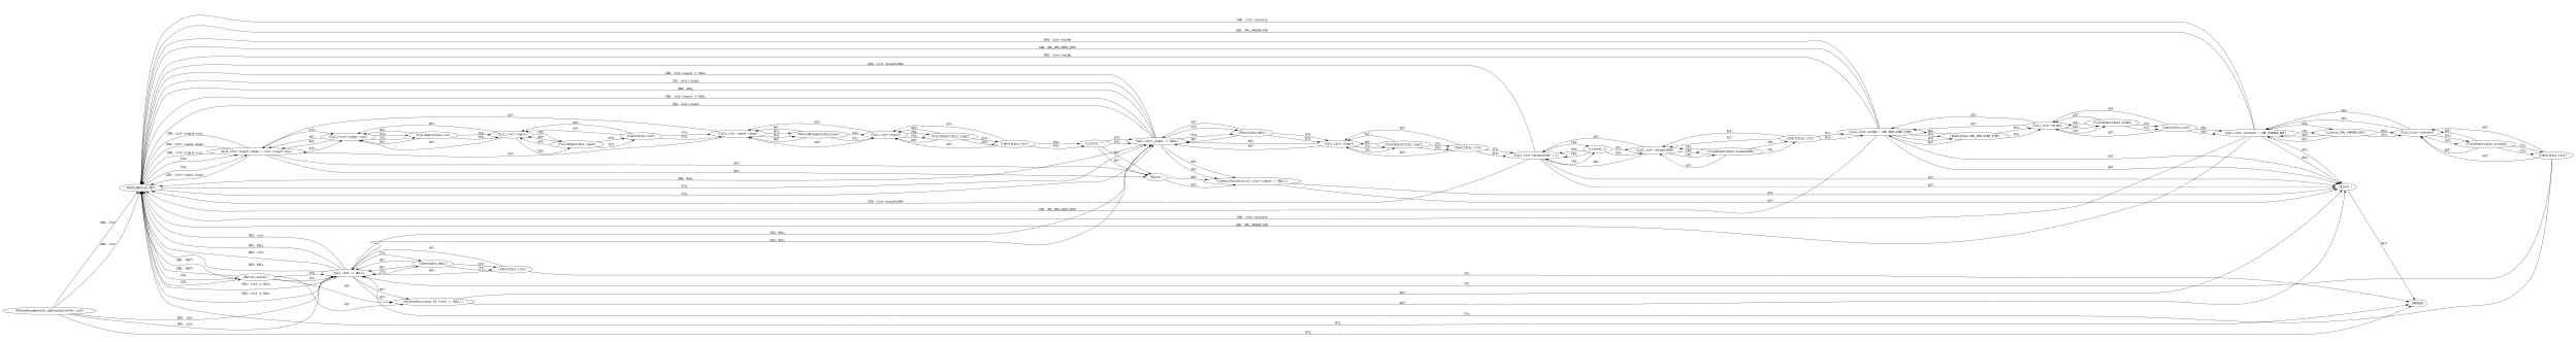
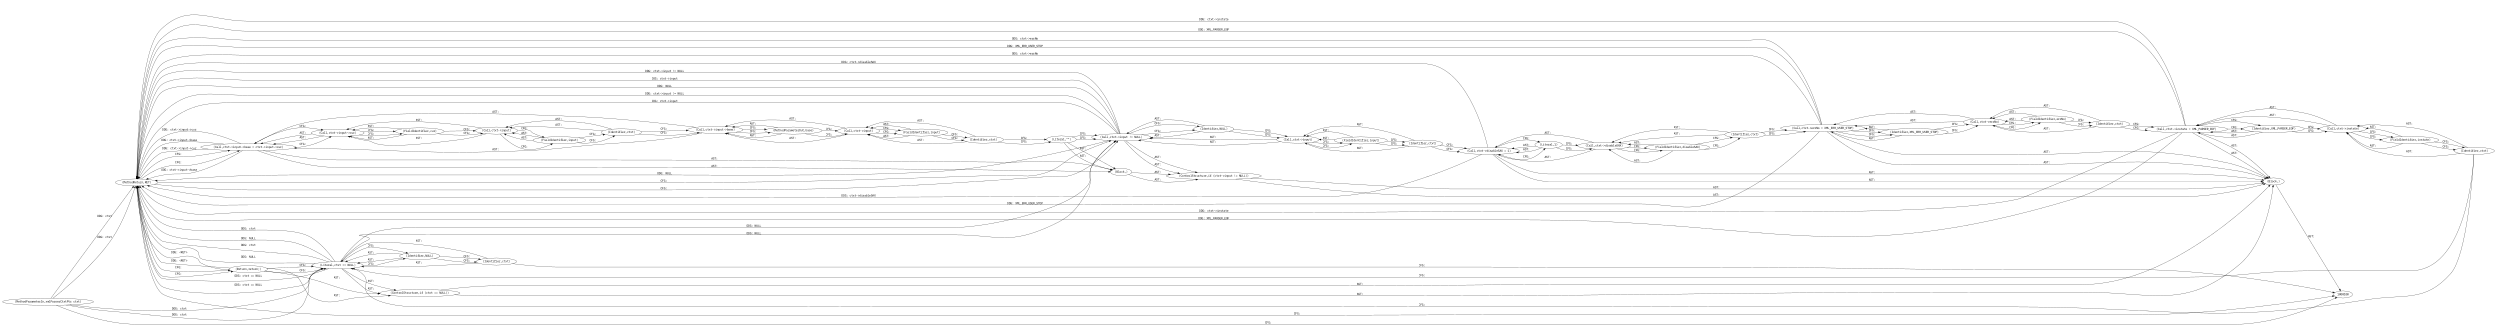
  digraph {
    fontname="IBM Plex Mono"
    rankdir=LR
    node [fontname="IBM Plex Mono"]
    edge [fontname="IBM Plex Mono"]
    n1 [label="(MethodReturn,RET)"]
    n2 [label="(Return,return;)"]
    n3 [label="(Call,ctxt->input != NULL)"]
    n4 [label="(Call,ctxt->input->base = ctxt->input->cur)"]
    1000100
-   n6 [label="(Call,ctxt == NULL)"]
+   n6 [label="(Literal,ctxt == NULL)"]
    n7 [label="(ControlStructure,if (ctxt == NULL))"]
    n8 [label="(Identifier,NULL)"]
    n9 [label="(ControlStructure,if (ctxt->input != NULL))"]
    n10 [label="(Block,)"]
    n11 [label="(Call,ctxt->input->cur)"]
    n12 [label="(MethodParameterIn,xmlParserCtxtPtr ctxt)"]
    n13 [label="(Identifier,NULL)"]
    n14 [label="(Block,)"]
    n15 [label="(Identifier,ctxt)"]
    n16 [label="(FieldIdentifier,instate)"]
    n17 [label="(Call,ctxt->instate)"]
    n18 [label="(Identifier,ctxt)"]
    n19 [label="(Call,ctxt->instate = XML_PARSER_EOF)"]
-   n20 [label="(Literal,XML_PARSER_EOF)"]
+   n20 [label="(Identifier,XML_PARSER_EOF)"]
    n21 [label="(FieldIdentifier,errNo)"]
    n22 [label="(Call,ctxt->errNo)"]
    n23 [label="(Identifier,ctxt)"]
    n24 [label="(Call,ctxt->errNo = XML_ERR_USER_STOP)"]
    n25 [label="(Identifier,XML_ERR_USER_STOP)"]
    n26 [label="(FieldIdentifier,disableSAX)"]
    n27 [label="(Call,ctxt->disableSAX)"]
    n28 [label="(Identifier,ctxt)"]
    n29 [label="(Call,ctxt->disableSAX = 1)"]
    n30 [label="(Literal,1)"]
    n31 [label="(FieldIdentifier,input)"]
    n32 [label="(Call,ctxt->input)"]
    n33 [label="(Identifier,ctxt)"]
    n34 [label="(Literal,\"\")"]
    n35 [label="(FieldIdentifier,cur)"]
    n36 [label="(Call,ctxt->input->base)"]
    n37 [label="(MethodParameterOut,base)"]
    n38 [label="(Call,ctxt->input)"]
    n39 [label="(FieldIdentifier,input)"]
    n40 [label="(Identifier,ctxt)"]
    n41 [label="(Call,ctxt->input)"]
    n42 [label="(FieldIdentifier,input)"]
    n43 [label="(Identifier,ctxt)"]
    n1 -> n2 [label="CFG: "]
    n1 -> n2 [label="CFG: "]
    n1 -> n3 [label="CFG: "]
    n1 -> n3 [label="CFG: "]
    n1 -> n4 [label="CFG: "]
    n1 -> n4 [label="CFG: "]
    n1 -> 1000100 [label="CFG: "]
    n2 -> n1 [label="DDG: <RET>"]
    n2 -> n1 [label="DDG: <RET>"]
    n2 -> n6 [label="CFG: "]
    n2 -> n6 [label="CFG: "]
    n2 -> n7 [label="AST: "]
    n2 -> n7 [label="AST: "]
    n3 -> n1 [label="DDG: ctxt->input"]
    n3 -> n1 [label="DDG: NULL"]
    n3 -> n1 [label="DDG: ctxt->input != NULL"]
    n3 -> n1 [label="DDG: ctxt->input"]
    n3 -> n1 [label="DDG: NULL"]
    n3 -> n1 [label="DDG: ctxt->input != NULL"]
    n3 -> n8 [label="CFG: "]
    n3 -> n8 [label="CFG: "]
    n3 -> n9 [label="AST: "]
    n3 -> n9 [label="AST: "]
    n4 -> n1 [label="DDG: ctxt->input->base"]
    n4 -> n1 [label="DDG: ctxt->input->cur"]
    n4 -> n1 [label="DDG: ctxt->input->base"]
    n4 -> n1 [label="DDG: ctxt->input->cur"]
    n4 -> n10 [label="AST: "]
    n4 -> n10 [label="AST: "]
    n4 -> n11 [label="CFG: "]
    n4 -> n11 [label="CFG: "]
    n6 -> n1 [label="DDG: ctxt == NULL"]
    n6 -> n1 [label="DDG: ctxt"]
    n6 -> n1 [label="DDG: NULL"]
    n6 -> n1 [label="DDG: ctxt == NULL"]
    n6 -> n1 [label="DDG: ctxt"]
    n6 -> n1 [label="DDG: NULL"]
    n6 -> n3 [label="DDG: NULL"]
    n6 -> n3 [label="DDG: NULL"]
    n6 -> n7 [label="AST: "]
    n6 -> n7 [label="AST: "]
    n6 -> n13 [label="CFG: "]
    n6 -> n13 [label="CFG: "]
    n7 -> n14 [label="AST: "]
    n7 -> n14 [label="AST: "]
    n8 -> n3 [label="AST: "]
    n8 -> n3 [label="AST: "]
    n8 -> n32 [label="CFG: "]
    n8 -> n32 [label="CFG: "]
    n9 -> n14 [label="AST: "]
    n9 -> n14 [label="AST: "]
    n10 -> n9 [label="AST: "]
    n10 -> n9 [label="AST: "]
    n11 -> n4 [label="AST: "]
    n11 -> n4 [label="AST: "]
    n11 -> n35 [label="CFG: "]
    n11 -> n35 [label="CFG: "]
    n12 -> n1 [label="DDG: ctxt"]
    n12 -> n1 [label="DDG: ctxt"]
    n12 -> 1000100 [label="CFG: "]
    n12 -> n6 [label="DDG: ctxt"]
    n12 -> n6 [label="DDG: ctxt"]
    n13 -> n6 [label="AST: "]
    n13 -> n6 [label="AST: "]
    n13 -> n15 [label="CFG: "]
    n13 -> n15 [label="CFG: "]
    n14 -> 1000100 [label="AST: "]
    n15 -> 1000100 [label="CFG: "]
    n15 -> n6 [label="AST: "]
    n15 -> n6 [label="AST: "]
    n16 -> n17 [label="AST: "]
    n16 -> n17 [label="AST: "]
    n16 -> n18 [label="CFG: "]
    n16 -> n18 [label="CFG: "]
    n17 -> n16 [label="CFG: "]
    n17 -> n16 [label="CFG: "]
    n17 -> n19 [label="AST: "]
    n17 -> n19 [label="AST: "]
    n18 -> n6 [label="CFG: "]
    n18 -> n6 [label="CFG: "]
    n18 -> n17 [label="AST: "]
    n18 -> n17 [label="AST: "]
    n19 -> n1 [label="DDG: XML_PARSER_EOF"]
    n19 -> n1 [label="DDG: ctxt->instate"]
    n19 -> n1 [label="DDG: XML_PARSER_EOF"]
    n19 -> n1 [label="DDG: ctxt->instate"]
    n19 -> n14 [label="AST: "]
    n19 -> n14 [label="AST: "]
    n19 -> n20 [label="CFG: "]
    n19 -> n20 [label="CFG: "]
    n20 -> n17 [label="CFG: "]
    n20 -> n17 [label="CFG: "]
    n20 -> n19 [label="AST: "]
    n20 -> n19 [label="AST: "]
    n21 -> n22 [label="AST: "]
    n21 -> n22 [label="AST: "]
    n21 -> n23 [label="CFG: "]
    n21 -> n23 [label="CFG: "]
    n22 -> n21 [label="CFG: "]
    n22 -> n21 [label="CFG: "]
    n22 -> n24 [label="AST: "]
    n22 -> n24 [label="AST: "]
    n23 -> n19 [label="CFG: "]
    n23 -> n19 [label="CFG: "]
    n23 -> n22 [label="AST: "]
    n23 -> n22 [label="AST: "]
    n24 -> n1 [label="DDG: XML_ERR_USER_STOP"]
    n24 -> n1 [label="DDG: ctxt->errNo"]
    n24 -> n1 [label="DDG: XML_ERR_USER_STOP"]
    n24 -> n1 [label="DDG: ctxt->errNo"]
    n24 -> n14 [label="AST: "]
    n24 -> n14 [label="AST: "]
    n24 -> n25 [label="CFG: "]
    n24 -> n25 [label="CFG: "]
    n25 -> n22 [label="CFG: "]
    n25 -> n22 [label="CFG: "]
    n25 -> n24 [label="AST: "]
    n25 -> n24 [label="AST: "]
    n26 -> n27 [label="AST: "]
    n26 -> n27 [label="AST: "]
    n26 -> n28 [label="CFG: "]
    n26 -> n28 [label="CFG: "]
    n27 -> n26 [label="CFG: "]
    n27 -> n26 [label="CFG: "]
    n27 -> n29 [label="AST: "]
    n27 -> n29 [label="AST: "]
    n28 -> n24 [label="CFG: "]
    n28 -> n24 [label="CFG: "]
    n28 -> n27 [label="AST: "]
    n28 -> n27 [label="AST: "]
    n29 -> n1 [label="DDG: ctxt->disableSAX"]
    n29 -> n1 [label="DDG: ctxt->disableSAX"]
    n29 -> n14 [label="AST: "]
    n29 -> n14 [label="AST: "]
    n29 -> n30 [label="CFG: "]
    n29 -> n30 [label="CFG: "]
    n30 -> n27 [label="CFG: "]
    n30 -> n27 [label="CFG: "]
    n30 -> n29 [label="AST: "]
    n30 -> n29 [label="AST: "]
    n31 -> n32 [label="AST: "]
    n31 -> n32 [label="AST: "]
    n31 -> n33 [label="CFG: "]
    n31 -> n33 [label="CFG: "]
    n32 -> n3 [label="AST: "]
    n32 -> n3 [label="AST: "]
    n32 -> n31 [label="CFG: "]
    n32 -> n31 [label="CFG: "]
    n33 -> n29 [label="CFG: "]
    n33 -> n29 [label="CFG: "]
    n33 -> n32 [label="AST: "]
    n33 -> n32 [label="AST: "]
    n34 -> n3 [label="CFG: "]
    n34 -> n3 [label="CFG: "]
    n34 -> n10 [label="AST: "]
    n34 -> n10 [label="AST: "]
    n35 -> n11 [label="AST: "]
    n35 -> n11 [label="AST: "]
    n35 -> n41 [label="CFG: "]
    n35 -> n41 [label="CFG: "]
    n36 -> n4 [label="AST: "]
    n36 -> n4 [label="AST: "]
    n36 -> n37 [label="CFG: "]
    n36 -> n37 [label="CFG: "]
    n37 -> n36 [label="AST: "]
    n37 -> n36 [label="AST: "]
    n37 -> n38 [label="CFG: "]
    n37 -> n38 [label="CFG: "]
    n38 -> n36 [label="AST: "]
    n38 -> n36 [label="AST: "]
    n38 -> n39 [label="CFG: "]
    n38 -> n39 [label="CFG: "]
    n39 -> n38 [label="AST: "]
    n39 -> n38 [label="AST: "]
    n39 -> n40 [label="CFG: "]
    n39 -> n40 [label="CFG: "]
    n40 -> n34 [label="CFG: "]
    n40 -> n34 [label="CFG: "]
    n40 -> n38 [label="AST: "]
    n40 -> n38 [label="AST: "]
    n41 -> n11 [label="AST: "]
    n41 -> n11 [label="AST: "]
    n41 -> n42 [label="CFG: "]
    n41 -> n42 [label="CFG: "]
    n42 -> n41 [label="AST: "]
    n42 -> n41 [label="AST: "]
    n42 -> n43 [label="CFG: "]
    n42 -> n43 [label="CFG: "]
    n43 -> n36 [label="CFG: "]
    n43 -> n36 [label="CFG: "]
    n43 -> n41 [label="AST: "]
    n43 -> n41 [label="AST: "]
  }
